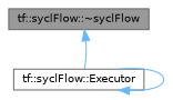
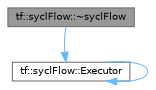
  digraph {
    rankdir=TB
    node [fontname=Helvetica fontsize=10 shape=box style=filled]
    edge [color=steelblue1 fontname=Helvetica fontsize=10 labelfontname=Helvetica labelfontsize=10 style=solid]
    n1 [color=gray40 fillcolor=grey60 fontcolor=black height=0.2 label="tf::syclFlow::~syclFlow" width=0.4]
    n2 [color=grey40 fillcolor=white height=0.2 label="tf::syclFlow::Executor" width=0.4]
-   n2 -> n1
+   n1 -> n2
    n2 -> n2
  }
